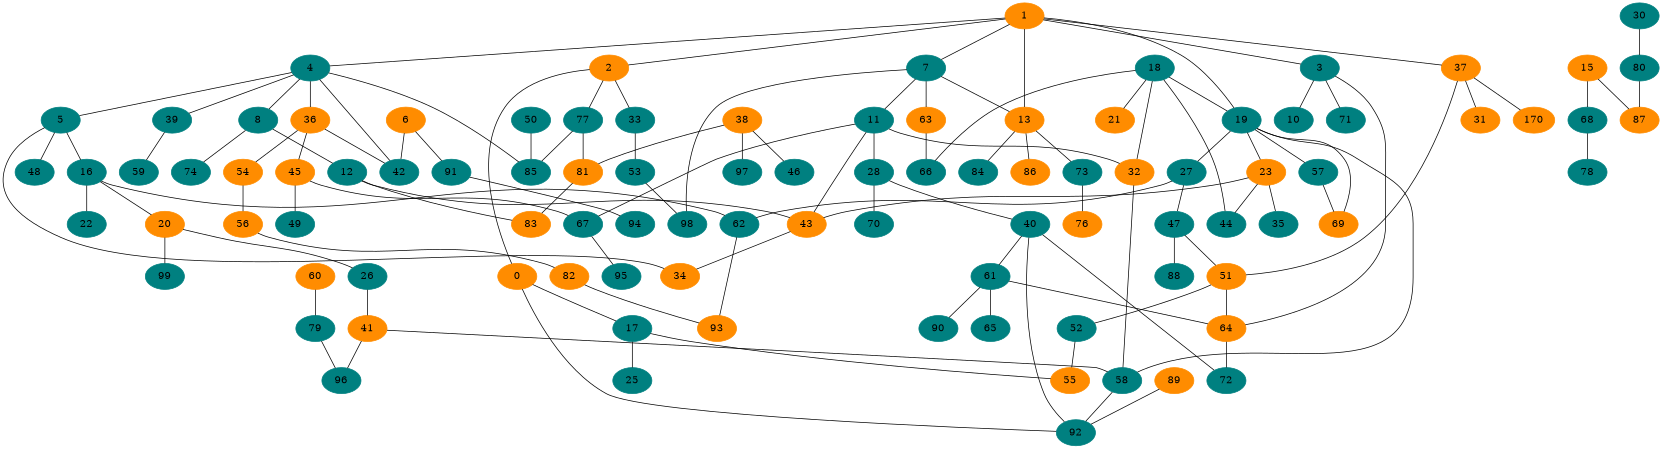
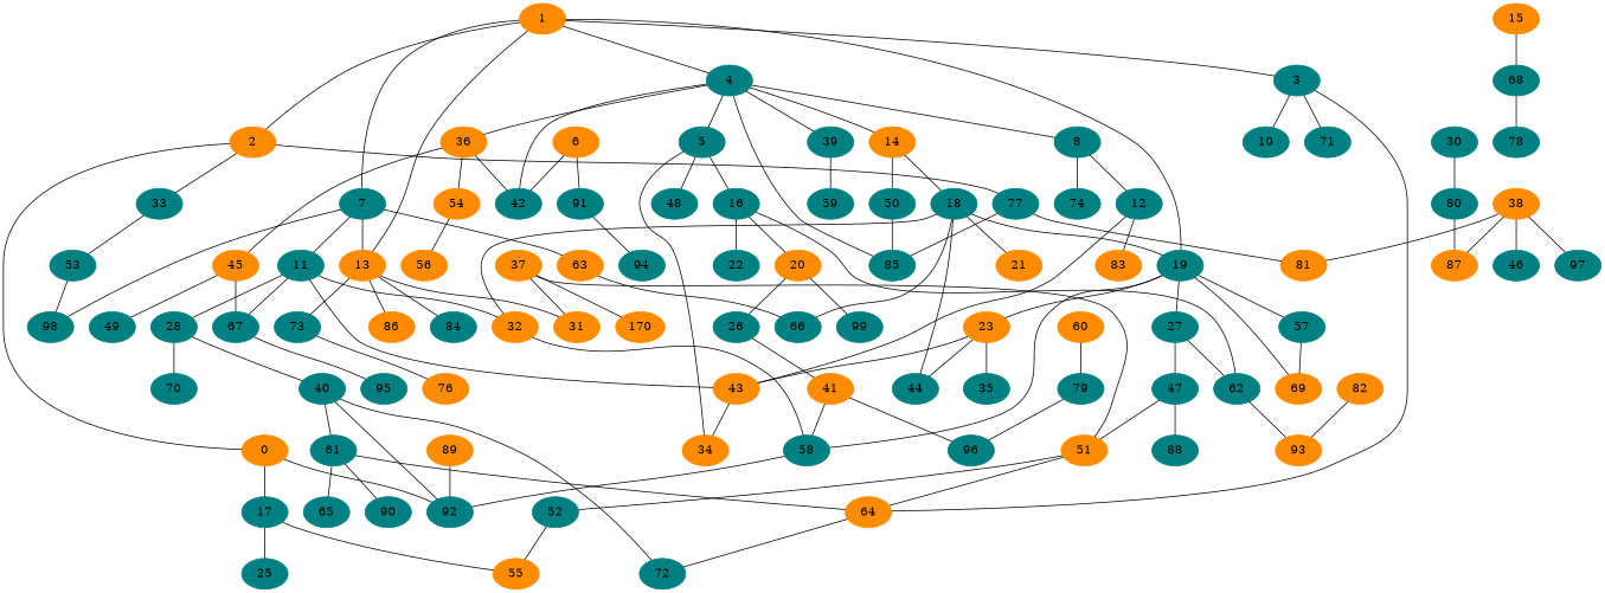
  graph {
    node [color=teal style=filled]
    1 [color=darkorange]
    2 [color=darkorange]
    3
    4
    7
    13 [color=darkorange]
    19
    37 [color=darkorange]
    n9 [color=darkorange label=0]
    33
    77
    10
    64 [color=darkorange]
    71
    5
    8
+   14 [color=darkorange]
    36 [color=darkorange]
    39
    42
    85
    11
    63 [color=darkorange]
    98
    31 [color=darkorange]
    73
    84
    86 [color=darkorange]
    23 [color=darkorange]
    27
    57
    58
    69 [color=darkorange]
    51 [color=darkorange]
    n35 [color=darkorange label=170]
    6 [color=darkorange]
    91
    17
    92
    53
    60 [color=darkorange]
    79
    81 [color=darkorange]
    72
    16
    34 [color=darkorange]
    48
    12
    74
    18
    50
    45 [color=darkorange]
    54 [color=darkorange]
    59
    20 [color=darkorange]
    22
    62
    15 [color=darkorange]
    68
    87 [color=darkorange]
    94
    28
    32 [color=darkorange]
    43 [color=darkorange]
    67
    66
    83 [color=darkorange]
    25
    55 [color=darkorange]
    40
    70
    95
    76 [color=darkorange]
    21 [color=darkorange]
    44
    78
    26
    99
    93 [color=darkorange]
    35
    47
    41 [color=darkorange]
    38 [color=darkorange]
    46
    97
    96
    88
    61
    30
    80
    89 [color=darkorange]
    49
    56 [color=darkorange]
    52
    82 [color=darkorange]
    65
    90
    1 -- 2
    1 -- 3
    1 -- 4
    1 -- 7
    1 -- 13
    1 -- 19
-   1 -- 37
    2 -- n9
    2 -- 33
    2 -- 77
    3 -- 10
    3 -- 64
    3 -- 71
    4 -- 5
    4 -- 8
+   4 -- 14
    4 -- 36
    4 -- 39
    4 -- 42
    4 -- 85
    7 -- 13
    7 -- 11
    7 -- 63
    7 -- 98
+   13 -- 31
    13 -- 73
    13 -- 84
    13 -- 86
    19 -- 23
    19 -- 27
    19 -- 57
    19 -- 58
    19 -- 69
    37 -- 31
    37 -- 51
    37 -- n35
    n9 -- 17
    n9 -- 92
    33 -- 53
    77 -- 85
    77 -- 81
    64 -- 72
    5 -- 16
    5 -- 34
    5 -- 48
    8 -- 12
    8 -- 74
+   14 -- 18
+   14 -- 50
    36 -- 42
    36 -- 45
    36 -- 54
    39 -- 59
    11 -- 28
    11 -- 32
    11 -- 43
    11 -- 67
    63 -- 66
    73 -- 76
    23 -- 43
    23 -- 44
    23 -- 35
    27 -- 62
    27 -- 47
    57 -- 69
    58 -- 92
    51 -- 64
    51 -- 52
    6 -- 42
    6 -- 91
    91 -- 94
    17 -- 25
    17 -- 55
    53 -- 98
    60 -- 79
    79 -- 96
-   81 -- 83
    16 -- 20
    16 -- 22
    16 -- 62
    12 -- 43
    12 -- 83
    18 -- 19
    18 -- 32
    18 -- 66
    18 -- 21
    18 -- 44
    50 -- 85
    45 -- 67
    45 -- 49
    54 -- 56
    20 -- 26
    20 -- 99
    62 -- 93
    15 -- 68
-   15 -- 87
+   38 -- 87
    68 -- 78
    28 -- 40
    28 -- 70
    32 -- 58
    43 -- 34
    67 -- 95
    40 -- 92
    40 -- 72
    40 -- 61
    26 -- 41
    47 -- 51
    47 -- 88
    41 -- 58
    41 -- 96
    38 -- 81
    38 -- 46
    38 -- 97
    61 -- 64
    61 -- 65
    61 -- 90
    30 -- 80
    80 -- 87
    89 -- 92
-   56 -- 82
    52 -- 55
    82 -- 93
  }
